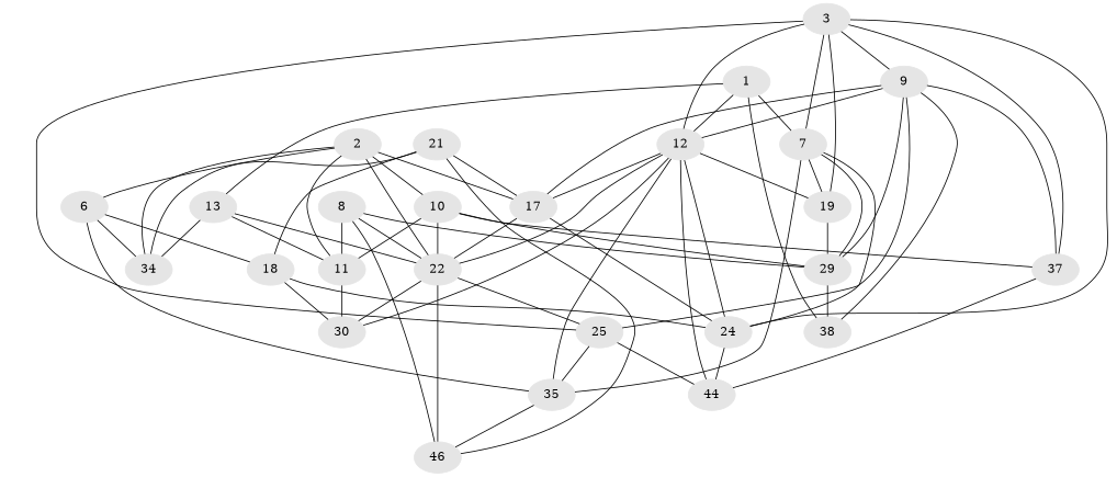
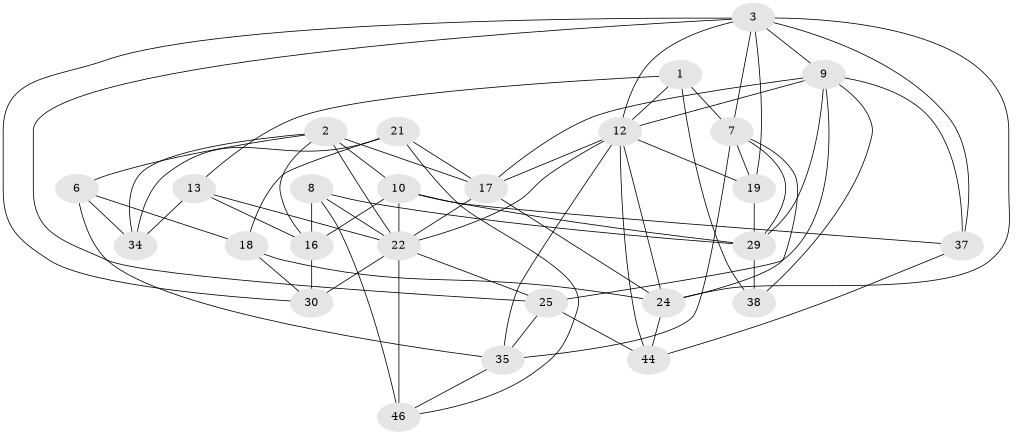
  graph {
    node [color=gray90 style=filled]
    1 [super="+44"]
    7 [super="+9+23"]
    12 [super="+26+24+52"]
    13
    38
    19
    n7 [label=24 super="+40"]
    29 [super="+42+36"]
    35 [super="+50"]
    17 [super="+39"]
    22 [super="+27+41"]
    n12 [label=44]
-   16 [super="+32" label=11]
+   16 [super="+32"]
    34
    2 [super="+4"]
    6
    10 [super="+21"]
    18
    37
    30
    25 [super="+43"]
    46 [super="+51"]
    3 [super="+15+31+45"]
    n24 [label=9 super="+14+28"]
    8 [super="+47"]
    n26 [label=21]
    1 -- 7 [weight=2]
    1 -- 12
    1 -- 13
    1 -- 38 [weight=2]
    7 -- 19
    7 -- n7
    7 -- 29 [weight=2]
    7 -- 35
    12 -- 19
    12 -- n7
    12 -- 35 [weight=2]
    12 -- 17
    12 -- 22
    12 -- n12
    13 -- 22
    13 -- 16
    13 -- 34
    19 -- 29
    n7 -- n12
    29 -- 38
    35 -- 46
    17 -- n7
    17 -- 22
    22 -- 30
    22 -- 25
    22 -- 46 [weight=2]
    16 -- 30
    2 -- 17
    2 -- 22
    2 -- 16
    2 -- 34
    2 -- 6
    2 -- 10
    6 -- 35
    6 -- 34
    6 -- 18
    10 -- 29
    10 -- 22
    10 -- 16 [weight=2]
    10 -- 37
    18 -- n7
    18 -- 30
    37 -- n12
    25 -- 35
    25 -- n12
    3 -- 7
    3 -- 12
    3 -- 19
    3 -- n7
    3 -- 37
-   12 -- 30
+   3 -- 30
    3 -- 25 [weight=2]
    3 -- n24 [weight=2]
    n24 -- 12
    n24 -- 38
    n24 -- 29
    n24 -- 17
    n24 -- 37
    n24 -- 25
    8 -- 29 [weight=2]
    8 -- 22
    8 -- 16
    8 -- 46 [weight=2]
    n26 -- 17
    n26 -- 34
    n26 -- 18
    n26 -- 46
  }
